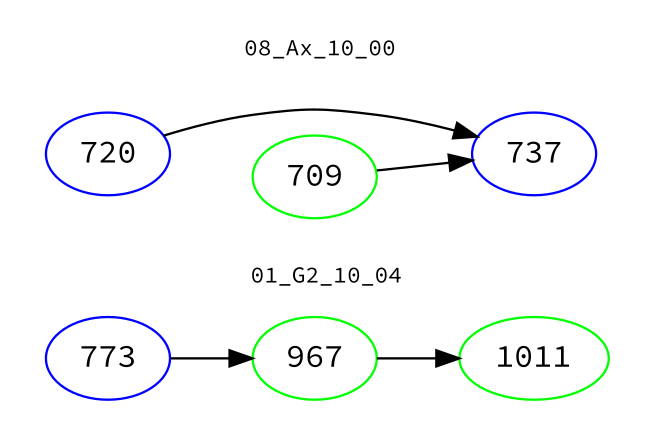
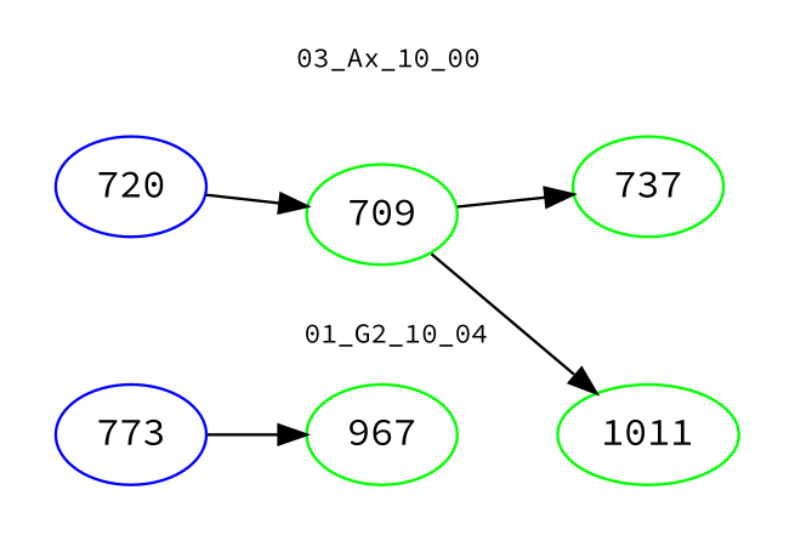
  digraph {
    fontname="Source Code Pro"
    rankdir=LR
    node [color=green fontname="Source Code Pro"]
    edge [color=black fontname="Source Code Pro"]
    n1 [color=blue label=720]
    n2 [label=709]
-   n3 [color=blue label=737]
+   n3 [label=737]
    n4 [color=blue label=773]
    n5 [label=967]
    n6 [label=1011]
    subgraph cluster_1 {
      color=white
      fontsize=10
-     label="08_Ax_10_00"
+     label="03_Ax_10_00"
      n1
      n2
      n3
    }
    subgraph cluster_2 {
      color=white
      fontsize=10
      label="01_G2_10_04"
      n4
      n5
      n6
    }
-   n1 -> n3
+   n1 -> n2
    n2 -> n3
    n4 -> n5
-   n5 -> n6
+   n2 -> n6
  }
